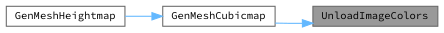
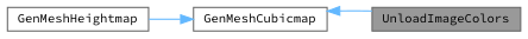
  digraph {
    fontname="Source Code Pro"
    rankdir=RL
    node [color=grey40 fillcolor=white fontname="Source Code Pro" fontsize=10 shape=box style=filled]
    edge [color=steelblue1 dir=back fontname="Source Code Pro" fontsize=10 labelfontname=Helvetica labelfontsize=10 style=solid]
    n1 [color=gray40 fillcolor=grey60 fontcolor=black height=0.2 label=UnloadImageColors width=0.4]
    n2 [height=0.2 label=GenMeshCubicmap width=0.4]
    n3 [height=0.2 label=GenMeshHeightmap width=0.4]
-   n1 -> n2
+   n2 -> n1
    n2 -> n3
  }
